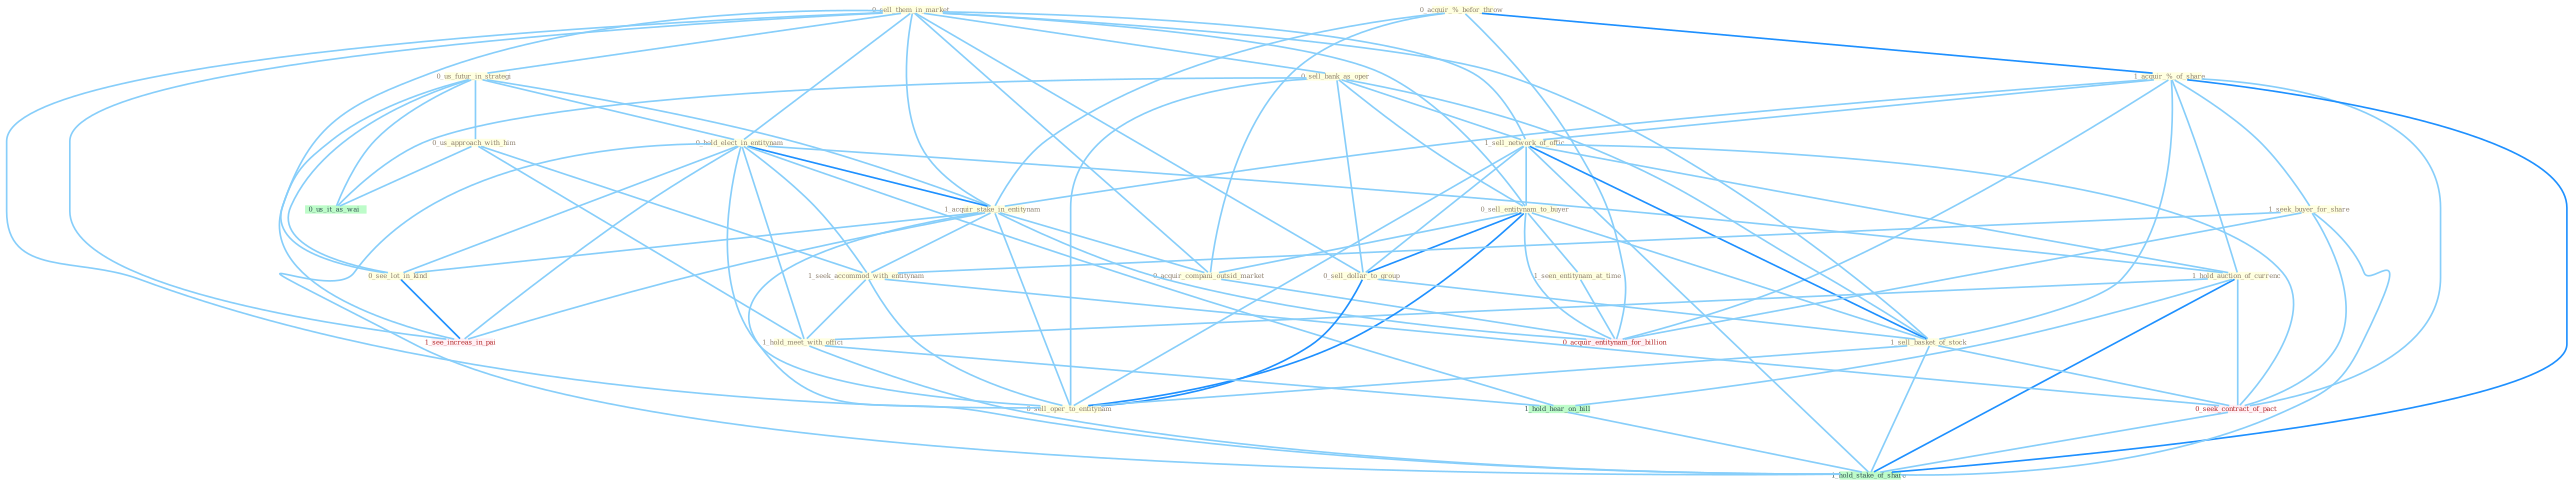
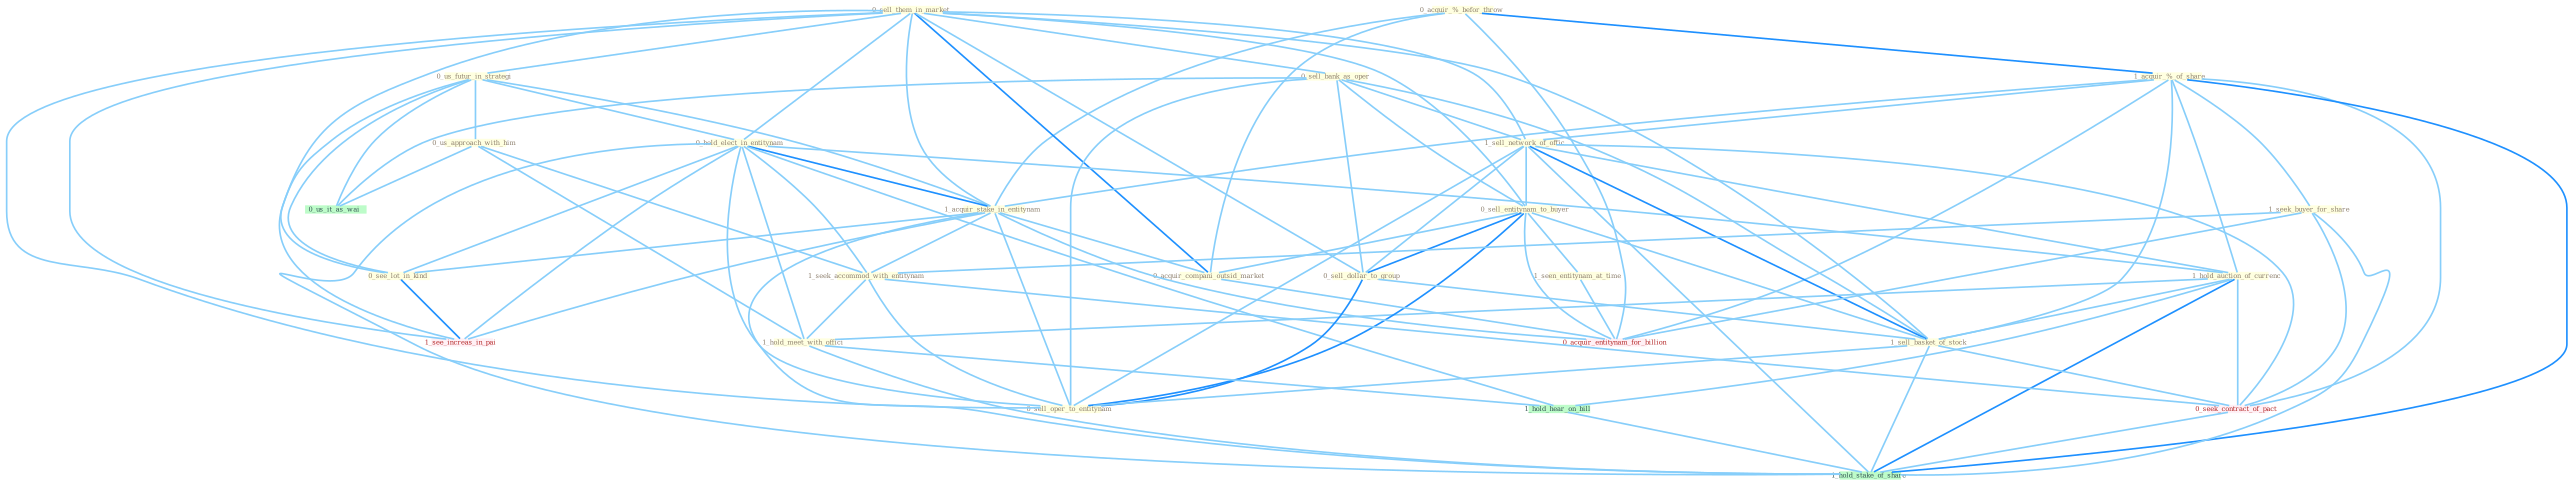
  graph {
    node [color="#ffffe0" fixedsize=true fontcolor="#8b7d6b" fontsize=4 shape=polygon style=filled]
    edge [color="#87cefa" w=1]
    "0_acquir_%_befor_throw " [height=.06 width=.5]
    "0_sell_them_in_market " [height=.06 width=.5]
    "0_us_futur_in_strategi " [height=.06 width=.5]
    "1_acquir_%_of_share " [height=.06 width=.5]
    "0_us_approach_with_him " [height=.06 width=.5]
    "0_hold_elect_in_entitynam " [height=.06 width=.5]
    "0_sell_bank_as_oper " [height=.06 width=.5]
    "1_sell_network_of_offic " [height=.06 width=.5]
    "1_hold_auction_of_currenc " [height=.06 width=.5]
    "0_sell_entitynam_to_buyer " [height=.06 width=.5]
    "1_acquir_stake_in_entitynam " [height=.06 width=.5]
    "1_seek_buyer_for_share " [height=.06 width=.5]
    "0_acquir_compani_outsid_market " [height=.06 width=.5]
    "1_seek_accommod_with_entitynam " [height=.06 width=.5]
    "1_seen_entitynam_at_time " [height=.06 width=.5]
    "0_see_lot_in_kind " [height=.06 width=.5]
    "0_sell_dollar_to_group " [height=.06 width=.5]
    "1_sell_basket_of_stock " [height=.06 width=.5]
    "1_hold_meet_with_offici " [height=.06 width=.5]
    "0_sell_oper_to_entitynam " [height=.06 width=.5]
    "0_seek_contract_of_pact " [color="#fff0f5" fontcolor="#b22222" height=.06 width=.5]
    "0_acquir_entitynam_for_billion " [color="#fff0f5" fontcolor="#b22222" height=.06 width=.5]
    "1_see_increas_in_pai " [color="#fff0f5" fontcolor="#b22222" height=.06 width=.5]
    "0_us_it_as_wai " [color="#BDFCC9" fontcolor="#2f4f4f" height=.06 width=.5]
    "1_hold_stake_of_share " [color="#BDFCC9" fontcolor="#2f4f4f" height=.06 width=.5]
    "1_hold_hear_on_bill " [color="#BDFCC9" fontcolor="#2f4f4f" height=.06 width=.5]
    subgraph sub_1 {
      "0_acquir_%_befor_throw "
      "0_sell_them_in_market "
      "0_us_futur_in_strategi "
      "1_acquir_%_of_share "
      "0_us_approach_with_him "
      "0_hold_elect_in_entitynam "
      "0_sell_bank_as_oper "
      "1_sell_network_of_offic "
      "1_hold_auction_of_currenc "
      "0_sell_entitynam_to_buyer "
      "1_acquir_stake_in_entitynam "
      "1_seek_buyer_for_share "
      "0_acquir_compani_outsid_market "
      "1_seek_accommod_with_entitynam "
      "1_seen_entitynam_at_time "
      "0_see_lot_in_kind "
      "0_sell_dollar_to_group "
      "1_sell_basket_of_stock "
      "1_hold_meet_with_offici "
      "0_sell_oper_to_entitynam "
    }
    subgraph sub_2 {
      "0_seek_contract_of_pact "
      "0_acquir_entitynam_for_billion "
      "1_see_increas_in_pai "
    }
    "0_acquir_%_befor_throw " -- "1_acquir_%_of_share " [color="#1e90ff" w=2]
    "0_acquir_%_befor_throw " -- "1_acquir_stake_in_entitynam "
    "0_acquir_%_befor_throw " -- "0_acquir_compani_outsid_market "
    "0_acquir_%_befor_throw " -- "0_acquir_entitynam_for_billion "
    "0_sell_them_in_market " -- "0_us_futur_in_strategi "
    "0_sell_them_in_market " -- "0_hold_elect_in_entitynam "
    "0_sell_them_in_market " -- "0_sell_bank_as_oper "
    "0_sell_them_in_market " -- "1_sell_network_of_offic "
    "0_sell_them_in_market " -- "0_sell_entitynam_to_buyer "
    "0_sell_them_in_market " -- "1_acquir_stake_in_entitynam "
-   "0_sell_them_in_market " -- "0_acquir_compani_outsid_market "
+   "0_sell_them_in_market " -- "0_acquir_compani_outsid_market " [color="#1e90ff"]
    "0_sell_them_in_market " -- "0_see_lot_in_kind "
    "0_sell_them_in_market " -- "0_sell_dollar_to_group "
    "0_sell_them_in_market " -- "1_sell_basket_of_stock "
    "0_sell_them_in_market " -- "0_sell_oper_to_entitynam "
    "0_sell_them_in_market " -- "1_see_increas_in_pai "
    "0_us_futur_in_strategi " -- "0_us_approach_with_him "
    "0_us_futur_in_strategi " -- "0_hold_elect_in_entitynam "
    "0_us_futur_in_strategi " -- "1_acquir_stake_in_entitynam "
    "0_us_futur_in_strategi " -- "0_see_lot_in_kind "
    "0_us_futur_in_strategi " -- "1_see_increas_in_pai "
    "0_us_futur_in_strategi " -- "0_us_it_as_wai "
    "1_acquir_%_of_share " -- "1_sell_network_of_offic "
    "1_acquir_%_of_share " -- "1_hold_auction_of_currenc "
    "1_acquir_%_of_share " -- "1_acquir_stake_in_entitynam "
    "1_acquir_%_of_share " -- "1_seek_buyer_for_share "
    "1_acquir_%_of_share " -- "1_sell_basket_of_stock "
    "1_acquir_%_of_share " -- "0_seek_contract_of_pact "
    "1_acquir_%_of_share " -- "0_acquir_entitynam_for_billion "
    "1_acquir_%_of_share " -- "1_hold_stake_of_share " [color="#1e90ff" w=2]
    "0_us_approach_with_him " -- "1_seek_accommod_with_entitynam "
    "0_us_approach_with_him " -- "1_hold_meet_with_offici "
    "0_us_approach_with_him " -- "0_us_it_as_wai "
    "0_hold_elect_in_entitynam " -- "1_hold_auction_of_currenc "
    "0_hold_elect_in_entitynam " -- "1_acquir_stake_in_entitynam " [color="#1e90ff" w=2]
    "0_hold_elect_in_entitynam " -- "1_seek_accommod_with_entitynam "
    "0_hold_elect_in_entitynam " -- "0_see_lot_in_kind "
    "0_hold_elect_in_entitynam " -- "1_hold_meet_with_offici "
    "0_hold_elect_in_entitynam " -- "0_sell_oper_to_entitynam "
    "0_hold_elect_in_entitynam " -- "1_see_increas_in_pai "
    "0_hold_elect_in_entitynam " -- "1_hold_stake_of_share "
    "0_hold_elect_in_entitynam " -- "1_hold_hear_on_bill "
    "0_sell_bank_as_oper " -- "1_sell_network_of_offic "
    "0_sell_bank_as_oper " -- "0_sell_entitynam_to_buyer "
    "0_sell_bank_as_oper " -- "0_sell_dollar_to_group "
    "0_sell_bank_as_oper " -- "1_sell_basket_of_stock "
    "0_sell_bank_as_oper " -- "0_sell_oper_to_entitynam "
    "0_sell_bank_as_oper " -- "0_us_it_as_wai "
    "1_sell_network_of_offic " -- "1_hold_auction_of_currenc "
    "1_sell_network_of_offic " -- "0_sell_entitynam_to_buyer "
    "1_sell_network_of_offic " -- "0_sell_dollar_to_group "
    "1_sell_network_of_offic " -- "1_sell_basket_of_stock " [color="#1e90ff" w=2]
    "1_sell_network_of_offic " -- "0_sell_oper_to_entitynam "
    "1_sell_network_of_offic " -- "0_seek_contract_of_pact "
    "1_sell_network_of_offic " -- "1_hold_stake_of_share "
+   "1_hold_auction_of_currenc " -- "1_sell_basket_of_stock "
    "1_hold_auction_of_currenc " -- "1_hold_meet_with_offici "
    "1_hold_auction_of_currenc " -- "0_seek_contract_of_pact "
    "1_hold_auction_of_currenc " -- "1_hold_stake_of_share " [color="#1e90ff" w=2]
    "1_hold_auction_of_currenc " -- "1_hold_hear_on_bill "
    "0_sell_entitynam_to_buyer " -- "0_acquir_compani_outsid_market "
    "0_sell_entitynam_to_buyer " -- "1_seen_entitynam_at_time "
    "0_sell_entitynam_to_buyer " -- "0_sell_dollar_to_group " [color="#1e90ff" w=2]
    "0_sell_entitynam_to_buyer " -- "1_sell_basket_of_stock "
    "0_sell_entitynam_to_buyer " -- "0_sell_oper_to_entitynam " [color="#1e90ff" w=2]
    "0_sell_entitynam_to_buyer " -- "0_acquir_entitynam_for_billion "
    "1_acquir_stake_in_entitynam " -- "0_acquir_compani_outsid_market "
    "1_acquir_stake_in_entitynam " -- "1_seek_accommod_with_entitynam "
    "1_acquir_stake_in_entitynam " -- "0_see_lot_in_kind "
    "1_acquir_stake_in_entitynam " -- "0_sell_oper_to_entitynam "
    "1_acquir_stake_in_entitynam " -- "0_acquir_entitynam_for_billion "
    "1_acquir_stake_in_entitynam " -- "1_see_increas_in_pai "
    "1_acquir_stake_in_entitynam " -- "1_hold_stake_of_share "
    "1_seek_buyer_for_share " -- "1_seek_accommod_with_entitynam "
    "1_seek_buyer_for_share " -- "0_seek_contract_of_pact "
    "1_seek_buyer_for_share " -- "0_acquir_entitynam_for_billion "
    "1_seek_buyer_for_share " -- "1_hold_stake_of_share "
    "0_acquir_compani_outsid_market " -- "0_acquir_entitynam_for_billion "
    "1_seek_accommod_with_entitynam " -- "1_hold_meet_with_offici "
    "1_seek_accommod_with_entitynam " -- "0_sell_oper_to_entitynam "
    "1_seek_accommod_with_entitynam " -- "0_seek_contract_of_pact "
    "1_seen_entitynam_at_time " -- "0_acquir_entitynam_for_billion "
    "0_see_lot_in_kind " -- "1_see_increas_in_pai " [color="#1e90ff" w=2]
    "0_sell_dollar_to_group " -- "1_sell_basket_of_stock "
    "0_sell_dollar_to_group " -- "0_sell_oper_to_entitynam " [color="#1e90ff" w=2]
    "1_sell_basket_of_stock " -- "0_sell_oper_to_entitynam "
    "1_sell_basket_of_stock " -- "0_seek_contract_of_pact "
    "1_sell_basket_of_stock " -- "1_hold_stake_of_share "
    "1_hold_meet_with_offici " -- "1_hold_stake_of_share "
    "1_hold_meet_with_offici " -- "1_hold_hear_on_bill "
    "0_seek_contract_of_pact " -- "1_hold_stake_of_share "
    "1_hold_hear_on_bill " -- "1_hold_stake_of_share "
  }
